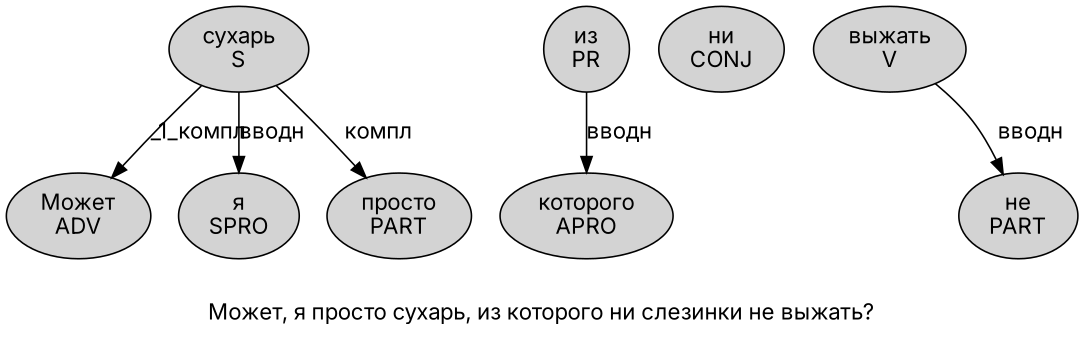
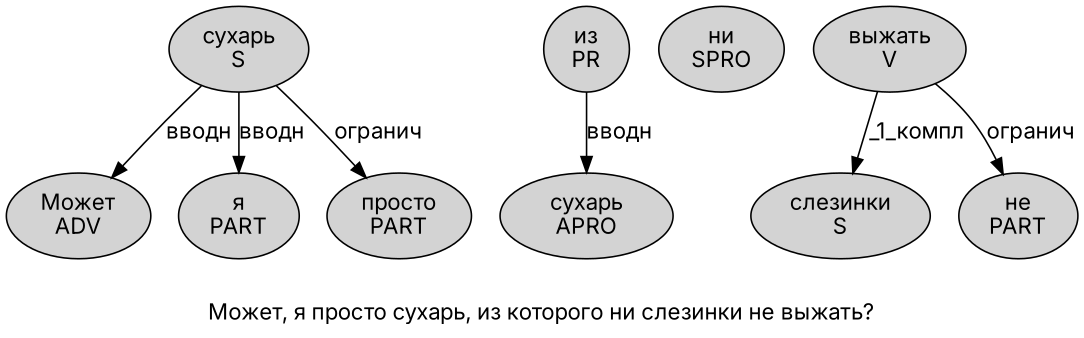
  digraph {
    fontname=Inter
    label="Может, я просто сухарь, из которого ни слезинки не выжать?"
    node [fillcolor=lightgray fontname=Inter penwidth=1 shape=ellipse style=filled]
    edge [fontname=Inter]
    n1 [label="Может\nADV"]
-   n2 [label="я\nSPRO"]
+   n2 [label="я\nPART"]
    n3 [label="просто\nPART"]
    n4 [label="сухарь\nS"]
    n5 [label="из\nPR"]
-   n6 [label="которого\nAPRO"]
-   n7 [label="ни\nCONJ"]
+   n6 [label="сухарь\nAPRO"]
+   n7 [label="ни\nSPRO"]
+   n8 [label="слезинки\nS"]
    n9 [label="не\nPART"]
    n10 [label="выжать\nV"]
-   n4 -> n1 [label="_1_компл"]
+   n4 -> n1 [label="вводн"]
    n4 -> n2 [label="вводн"]
-   n4 -> n3 [label="компл"]
+   n4 -> n3 [label="огранич"]
    n5 -> n6 [label="вводн"]
-   n10 -> n9 [label="вводн"]
+   n10 -> n8 [label="_1_компл"]
+   n10 -> n9 [label="огранич"]
  }
